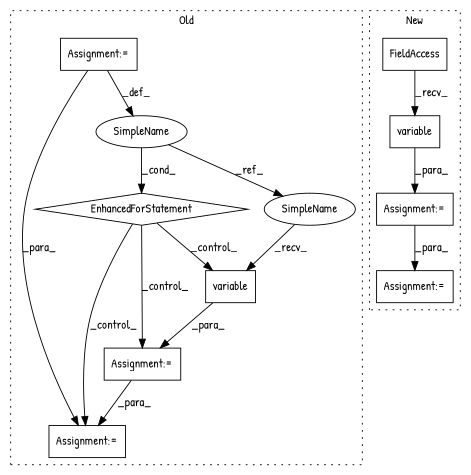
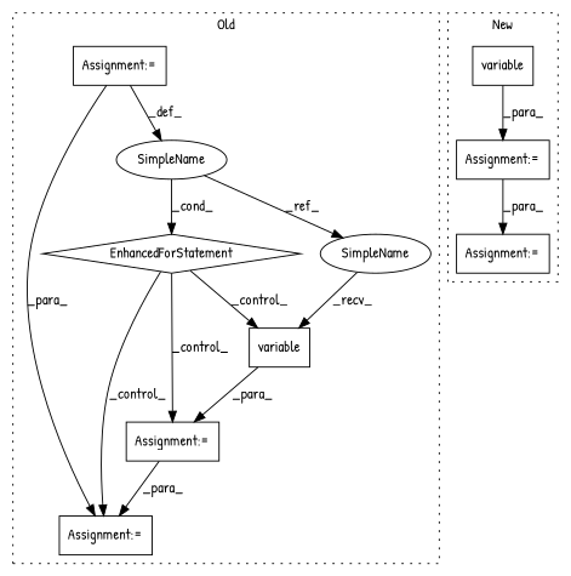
  digraph {
    fontname="Patrick Hand"
    node [a=7 l=1 s="22721,22793" shape=box fontname="Patrick Hand"]
    edge [fontname="Patrick Hand"]
    n1 [a=70 l="53,2" label=EnhancedForStatement shape=diamond]
    n2 [l="53,2" label="Assignment:="]
    n3 [a=42 label=SimpleName s=22781 shape=ellipse]
    n4 [label="Assignment:=" s=22804]
    n5 [a=32 l="9,1" label=variable s="22807,22819"]
    n6 [label="Assignment:=" s=22829]
    n7 [a=42 label=SimpleName s=22805 shape=ellipse]
    n8 [a=32 l="9,1" label=variable s="22723,22735"]
    n9 [label="Assignment:=" s=22743]
-   n10 [a=22 l=5 label=FieldAccess s=22709]
    n11 [label="Assignment:=" s=22708]
    subgraph cluster_1 {
      label=Old
      style=dotted
      n1
      n2
      n3
      n4
      n5
      n6
      n7
    }
    subgraph cluster_2 {
      label=New
      style=dotted
      n8
      n9
-     n10
      n11
    }
    n1 -> n4 [label=_control_]
    n1 -> n5 [label=_control_]
    n1 -> n6 [label=_control_]
    n2 -> n3 [label=_def_]
    n2 -> n6 [label=_para_]
    n3 -> n1 [label=_cond_]
    n3 -> n7 [label=_ref_]
    n4 -> n6 [label=_para_]
    n5 -> n4 [label=_para_]
    n7 -> n5 [label=_recv_]
    n8 -> n11 [label=_para_]
-   n10 -> n8 [label=_recv_]
    n11 -> n9 [label=_para_]
  }
